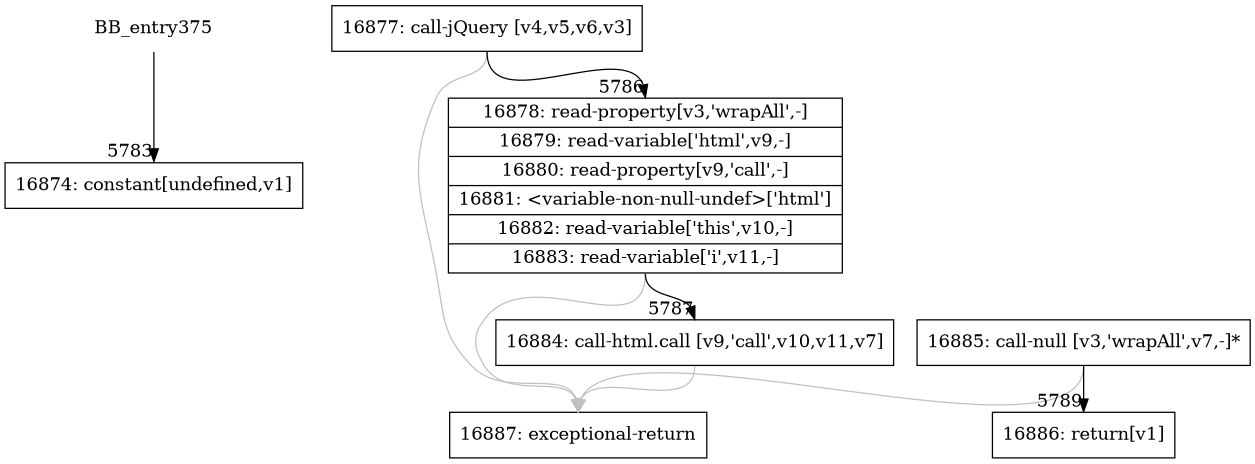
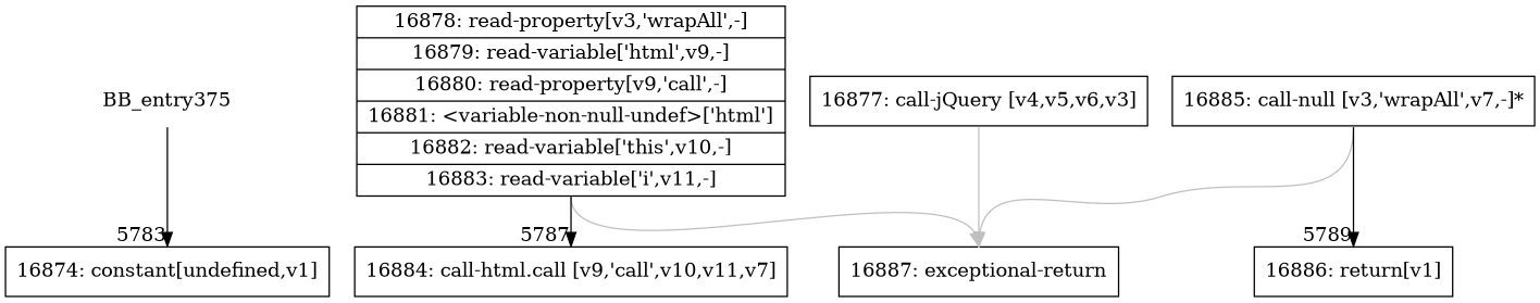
  digraph {
    rankdir=TD
    node [shape=record]
    edge [headport=n tailport=s]
    n1 [label=BB_entry375 shape=none]
    n2 [label="{16874: constant[undefined,v1]}"]
    n3 [label="{16877: call-jQuery [v4,v5,v6,v3]}"]
    n4 [label="{16887: exceptional-return}"]
    n5 [label="{16878: read-property[v3,'wrapAll',-]|16879: read-variable['html',v9,-]|16880: read-property[v9,'call',-]|16881: \<variable-non-null-undef\>['html']|16882: read-variable['this',v10,-]|16883: read-variable['i',v11,-]}"]
    n6 [label="{16884: call-html.call [v9,'call',v10,v11,v7]}"]
    n7 [label="{16885: call-null [v3,'wrapAll',v7,-]*}"]
    n8 [label="{16886: return[v1]}"]
    n1 -> n2 [headlabel="    5783"]
    n3 -> n4 [color=gray]
-   n3 -> n5 [headlabel="      5786"]
    n5 -> n4 [color=gray]
    n5 -> n6 [headlabel="      5787"]
-   n6 -> n4 [color=gray]
    n7 -> n4 [color=gray]
    n7 -> n8 [headlabel="      5789"]
  }
